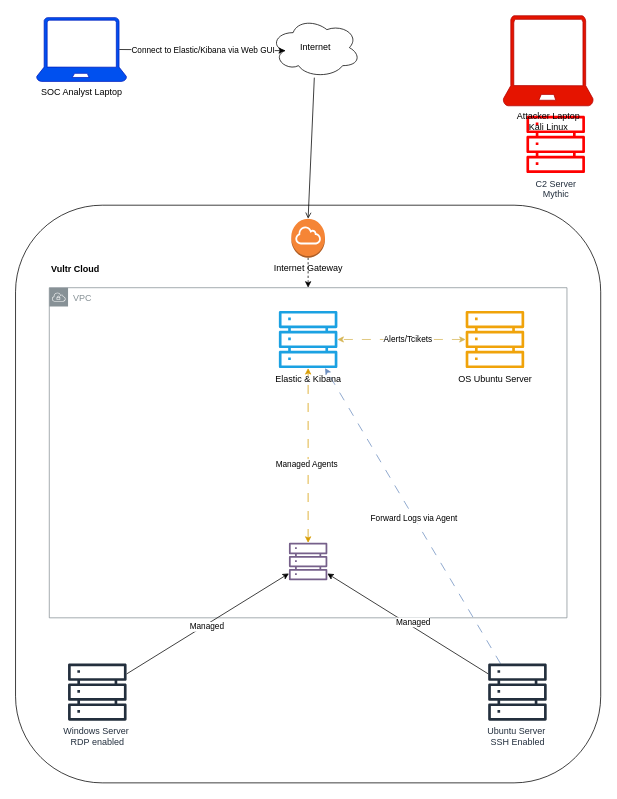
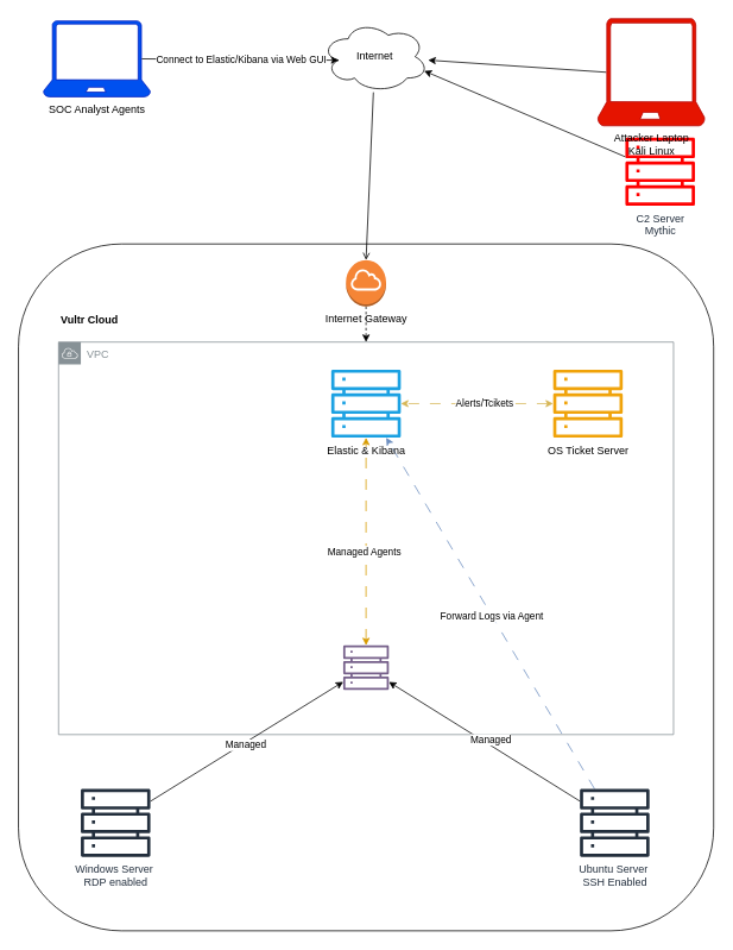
  <mxCell id="0" />
  <mxCell id="1" parent="0" />
  <mxCell id="2" value="" style="rounded=1;whiteSpace=wrap;html=1;align=left;verticalAlign=top;labelPosition=center;verticalLabelPosition=middle;labelBackgroundColor=default;" parent="1" vertex="1"><mxGeometry x="20" y="273" width="780" height="770" as="geometry" /></mxCell>
  <mxCell id="3" value="VPC" style="sketch=0;outlineConnect=0;gradientColor=none;html=1;whiteSpace=wrap;fontSize=12;fontStyle=0;shape=mxgraph.aws4.group;grIcon=mxgraph.aws4.group_vpc;strokeColor=#879196;fillColor=none;verticalAlign=top;align=left;spacingLeft=30;fontColor=#879196;dashed=0;" parent="1" vertex="1"><mxGeometry x="65" y="383" width="690" height="440" as="geometry" /></mxCell>
  <mxCell id="4" value="C2 Server&lt;div&gt;Mythic&lt;/div&gt;" style="sketch=0;outlineConnect=0;fontColor=#232F3E;gradientColor=none;fillColor=#FF0000;strokeColor=none;dashed=0;verticalLabelPosition=bottom;verticalAlign=top;align=center;html=1;fontSize=12;fontStyle=0;aspect=fixed;pointerEvents=1;shape=mxgraph.aws4.servers;" parent="1" vertex="1"><mxGeometry x="701" y="153" width="78" height="78" as="geometry" /></mxCell>
  <mxCell id="5" style="edgeStyle=orthogonalEdgeStyle;rounded=0;orthogonalLoop=1;jettySize=auto;html=1;startArrow=classic;startFill=1;fillColor=#fff2cc;strokeColor=#d6b656;dashed=1;dashPattern=12 12;" parent="1" source="7" target="19" edge="1"><mxGeometry relative="1" as="geometry" /></mxCell>
  <mxCell id="6" value="Alerts/Tcikets" style="edgeLabel;html=1;align=center;verticalAlign=middle;resizable=0;points=[];" parent="5" vertex="1" connectable="0"><mxGeometry x="-0.084" y="-1" relative="1" as="geometry"><mxPoint as="offset" /></mxGeometry></mxCell>
- <mxCell id="7" value="OS Ubuntu Server" style="sketch=0;outlineConnect=0;fillColor=#f0a30a;strokeColor=#BD7000;dashed=0;verticalLabelPosition=bottom;verticalAlign=top;align=center;html=1;fontSize=12;fontStyle=0;aspect=fixed;pointerEvents=1;shape=mxgraph.aws4.servers;fontColor=#000000;" parent="1" vertex="1"><mxGeometry x="620" y="413" width="78" height="78" as="geometry" /></mxCell>
+ <mxCell id="7" value="OS Ticket Server" style="sketch=0;outlineConnect=0;fillColor=#f0a30a;strokeColor=#BD7000;dashed=0;verticalLabelPosition=bottom;verticalAlign=top;align=center;html=1;fontSize=12;fontStyle=0;aspect=fixed;pointerEvents=1;shape=mxgraph.aws4.servers;fontColor=#000000;" parent="1" vertex="1"><mxGeometry x="620" y="413" width="78" height="78" as="geometry" /></mxCell>
  <mxCell id="8" style="rounded=0;orthogonalLoop=1;jettySize=auto;html=1;" parent="1" source="12" target="15" edge="1"><mxGeometry relative="1" as="geometry" /></mxCell>
  <mxCell id="9" value="Managed" style="edgeLabel;html=1;align=center;verticalAlign=middle;resizable=0;points=[];" parent="8" vertex="1" connectable="0"><mxGeometry x="-0.031" y="-6" relative="1" as="geometry"><mxPoint as="offset" /></mxGeometry></mxCell>
  <mxCell id="10" style="rounded=0;orthogonalLoop=1;jettySize=auto;html=1;fillColor=#dae8fc;strokeColor=#6c8ebf;dashed=1;dashPattern=12 12;" parent="1" source="12" target="19" edge="1"><mxGeometry relative="1" as="geometry" /></mxCell>
  <mxCell id="11" value="Forward Logs via Agent" style="edgeLabel;html=1;align=center;verticalAlign=middle;resizable=0;points=[];" parent="10" vertex="1" connectable="0"><mxGeometry x="-0.018" relative="1" as="geometry"><mxPoint x="-1" as="offset" /></mxGeometry></mxCell>
  <mxCell id="12" value="Ubuntu Server&amp;nbsp;&lt;div&gt;SSH Enabled&lt;/div&gt;" style="sketch=0;outlineConnect=0;fontColor=#232F3E;gradientColor=none;fillColor=#232F3D;strokeColor=none;dashed=0;verticalLabelPosition=bottom;verticalAlign=top;align=center;html=1;fontSize=12;fontStyle=0;aspect=fixed;pointerEvents=1;shape=mxgraph.aws4.servers;" parent="1" vertex="1"><mxGeometry x="650" y="883" width="78" height="78" as="geometry" /></mxCell>
  <mxCell id="13" style="edgeStyle=orthogonalEdgeStyle;rounded=0;orthogonalLoop=1;jettySize=auto;html=1;startArrow=classic;startFill=1;fillColor=#ffe6cc;strokeColor=#d79b00;dashed=1;dashPattern=12 12;" parent="1" source="15" target="19" edge="1"><mxGeometry relative="1" as="geometry" /></mxCell>
  <mxCell id="14" value="Managed Agents" style="edgeLabel;html=1;align=center;verticalAlign=middle;resizable=0;points=[];" parent="13" vertex="1" connectable="0"><mxGeometry x="-0.093" y="3" relative="1" as="geometry"><mxPoint as="offset" /></mxGeometry></mxCell>
  <mxCell id="15" value="Fleet Server" style="sketch=0;outlineConnect=0;fillColor=#76608a;strokeColor=#432D57;dashed=0;verticalLabelPosition=bottom;verticalAlign=top;align=center;html=1;fontSize=12;fontStyle=0;aspect=fixed;pointerEvents=1;shape=mxgraph.aws4.servers;gradientDirection=radial;fontColor=#ffffff;" parent="1" vertex="1"><mxGeometry x="371" y="723" width="78" height="50" as="geometry" /></mxCell>
  <mxCell id="16" style="rounded=0;orthogonalLoop=1;jettySize=auto;html=1;" parent="1" source="18" target="15" edge="1"><mxGeometry relative="1" as="geometry" /></mxCell>
  <mxCell id="17" value="Managed" style="edgeLabel;html=1;align=center;verticalAlign=middle;resizable=0;points=[];" parent="16" vertex="1" connectable="0"><mxGeometry x="-0.02" y="-3" relative="1" as="geometry"><mxPoint x="-1" as="offset" /></mxGeometry></mxCell>
  <mxCell id="18" value="Windows Server&amp;nbsp;&lt;div&gt;RDP enabled&lt;/div&gt;" style="sketch=0;outlineConnect=0;fontColor=#232F3E;gradientColor=none;fillColor=#232F3D;strokeColor=none;dashed=0;verticalLabelPosition=bottom;verticalAlign=top;align=center;html=1;fontSize=12;fontStyle=0;aspect=fixed;pointerEvents=1;shape=mxgraph.aws4.servers;" parent="1" vertex="1"><mxGeometry x="90" y="883" width="78" height="78" as="geometry" /></mxCell>
  <mxCell id="19" value="Elastic &amp;amp; Kibana" style="sketch=0;outlineConnect=0;fillColor=#1ba1e2;strokeColor=#006EAF;dashed=0;verticalLabelPosition=bottom;verticalAlign=top;align=center;html=1;fontSize=12;fontStyle=0;aspect=fixed;pointerEvents=1;shape=mxgraph.aws4.servers;fontColor=light-dark(#000000, #121212);" parent="1" vertex="1"><mxGeometry x="371" y="413" width="78" height="78" as="geometry" /></mxCell>
  <mxCell id="20" value="Vultr Cloud" style="text;html=1;align=center;verticalAlign=middle;whiteSpace=wrap;rounded=0;fontStyle=1" parent="1" vertex="1"><mxGeometry x="60" y="333" width="80" height="50" as="geometry" /></mxCell>
  <mxCell id="21" style="edgeStyle=orthogonalEdgeStyle;rounded=0;orthogonalLoop=1;jettySize=auto;html=1;dashed=1;" parent="1" source="22" target="3" edge="1"><mxGeometry relative="1" as="geometry" /></mxCell>
  <mxCell id="22" value="Internet Gateway" style="outlineConnect=0;dashed=0;verticalLabelPosition=bottom;verticalAlign=top;align=center;html=1;shape=mxgraph.aws3.internet_gateway;fillColor=#F58536;gradientColor=none;" parent="1" vertex="1"><mxGeometry x="387.5" y="291" width="45" height="52" as="geometry" /></mxCell>
  <mxCell id="23" value="Internet" style="ellipse;shape=cloud;whiteSpace=wrap;html=1;" parent="1" vertex="1"><mxGeometry x="360" y="23" width="120" height="80" as="geometry" /></mxCell>
  <mxCell id="24" style="rounded=0;orthogonalLoop=1;jettySize=auto;html=1;entryX=0.5;entryY=0;entryDx=0;entryDy=0;entryPerimeter=0;endArrow=open;" parent="1" source="23" target="22" edge="1"><mxGeometry relative="1" as="geometry" /></mxCell>
- <mxCell id="25" value="SOC Analyst Laptop" style="verticalLabelPosition=bottom;html=1;verticalAlign=top;align=center;strokeColor=#001DBC;fillColor=#0050ef;shape=mxgraph.azure.laptop;pointerEvents=1;fontColor=#000000;" parent="1" vertex="1"><mxGeometry x="48" y="23" width="120" height="85" as="geometry" /></mxCell>
+ <mxCell id="25" value="SOC Analyst Agents" style="verticalLabelPosition=bottom;html=1;verticalAlign=top;align=center;strokeColor=#001DBC;fillColor=#0050ef;shape=mxgraph.azure.laptop;pointerEvents=1;fontColor=#000000;" parent="1" vertex="1"><mxGeometry x="48" y="23" width="120" height="85" as="geometry" /></mxCell>
  <mxCell id="26" style="rounded=0;orthogonalLoop=1;jettySize=auto;html=1;exitX=0.92;exitY=0.5;exitDx=0;exitDy=0;exitPerimeter=0;entryX=0.16;entryY=0.55;entryDx=0;entryDy=0;entryPerimeter=0;" parent="1" source="25" target="23" edge="1"><mxGeometry relative="1" as="geometry" /></mxCell>
  <mxCell id="27" value="Connect to Elastic/Kibana via Web GUI" style="edgeLabel;html=1;align=center;verticalAlign=middle;resizable=0;points=[];" parent="26" vertex="1" connectable="0"><mxGeometry x="-0.02" relative="1" as="geometry"><mxPoint x="3" as="offset" /></mxGeometry></mxCell>
+ <mxCell id="28" style="rounded=0;orthogonalLoop=1;jettySize=auto;html=1;exitX=0.08;exitY=0.5;exitDx=0;exitDy=0;exitPerimeter=0;" parent="1" source="29" target="23" edge="1"><mxGeometry relative="1" as="geometry" /></mxCell>
  <mxCell id="29" value="&lt;font style=&quot;color: rgb(0, 0, 0);&quot;&gt;Attacker Laptop&lt;/font&gt;&lt;div&gt;&lt;font style=&quot;color: rgb(0, 0, 0);&quot;&gt;Kali Linux&lt;/font&gt;&lt;/div&gt;" style="verticalLabelPosition=bottom;html=1;verticalAlign=top;align=center;strokeColor=#B20000;fillColor=#e51400;shape=mxgraph.azure.laptop;pointerEvents=1;fontColor=#ffffff;" parent="1" vertex="1"><mxGeometry x="670" y="20.5" width="120" height="120" as="geometry" /></mxCell>
+ <mxCell id="30" style="rounded=0;orthogonalLoop=1;jettySize=auto;html=1;entryX=0.96;entryY=0.7;entryDx=0;entryDy=0;entryPerimeter=0;" parent="1" source="4" target="23" edge="1"><mxGeometry relative="1" as="geometry" /></mxCell>
